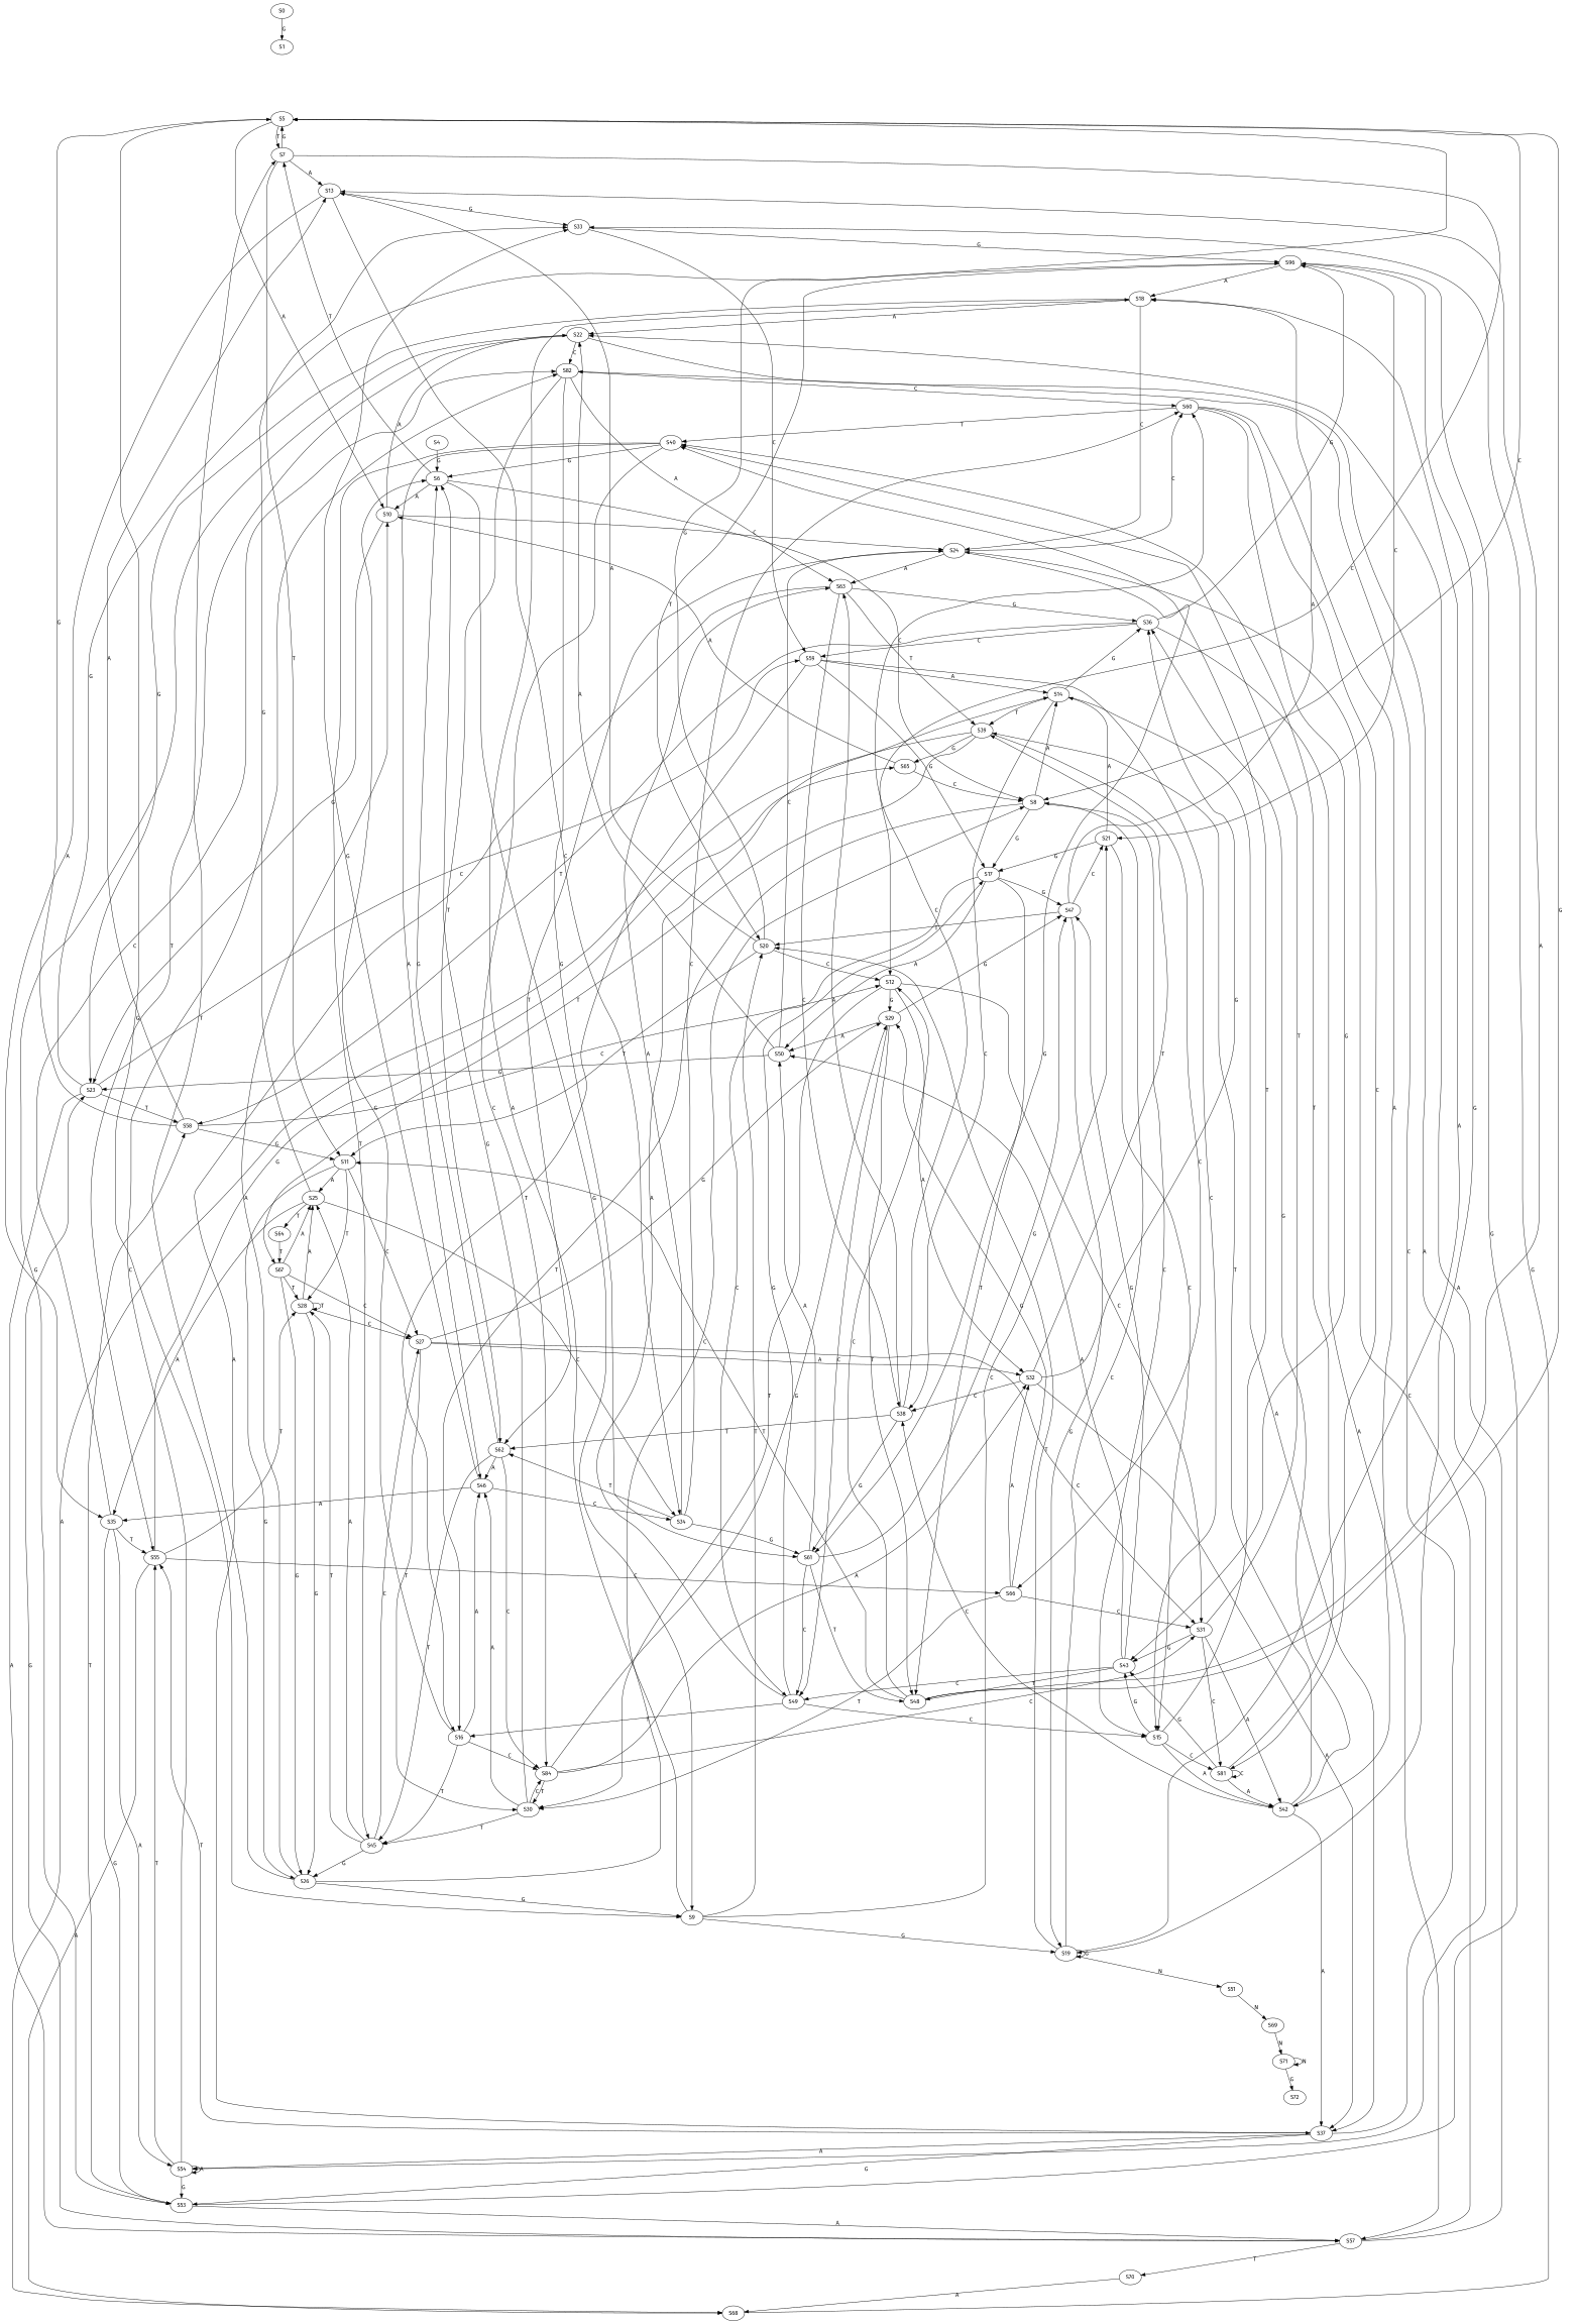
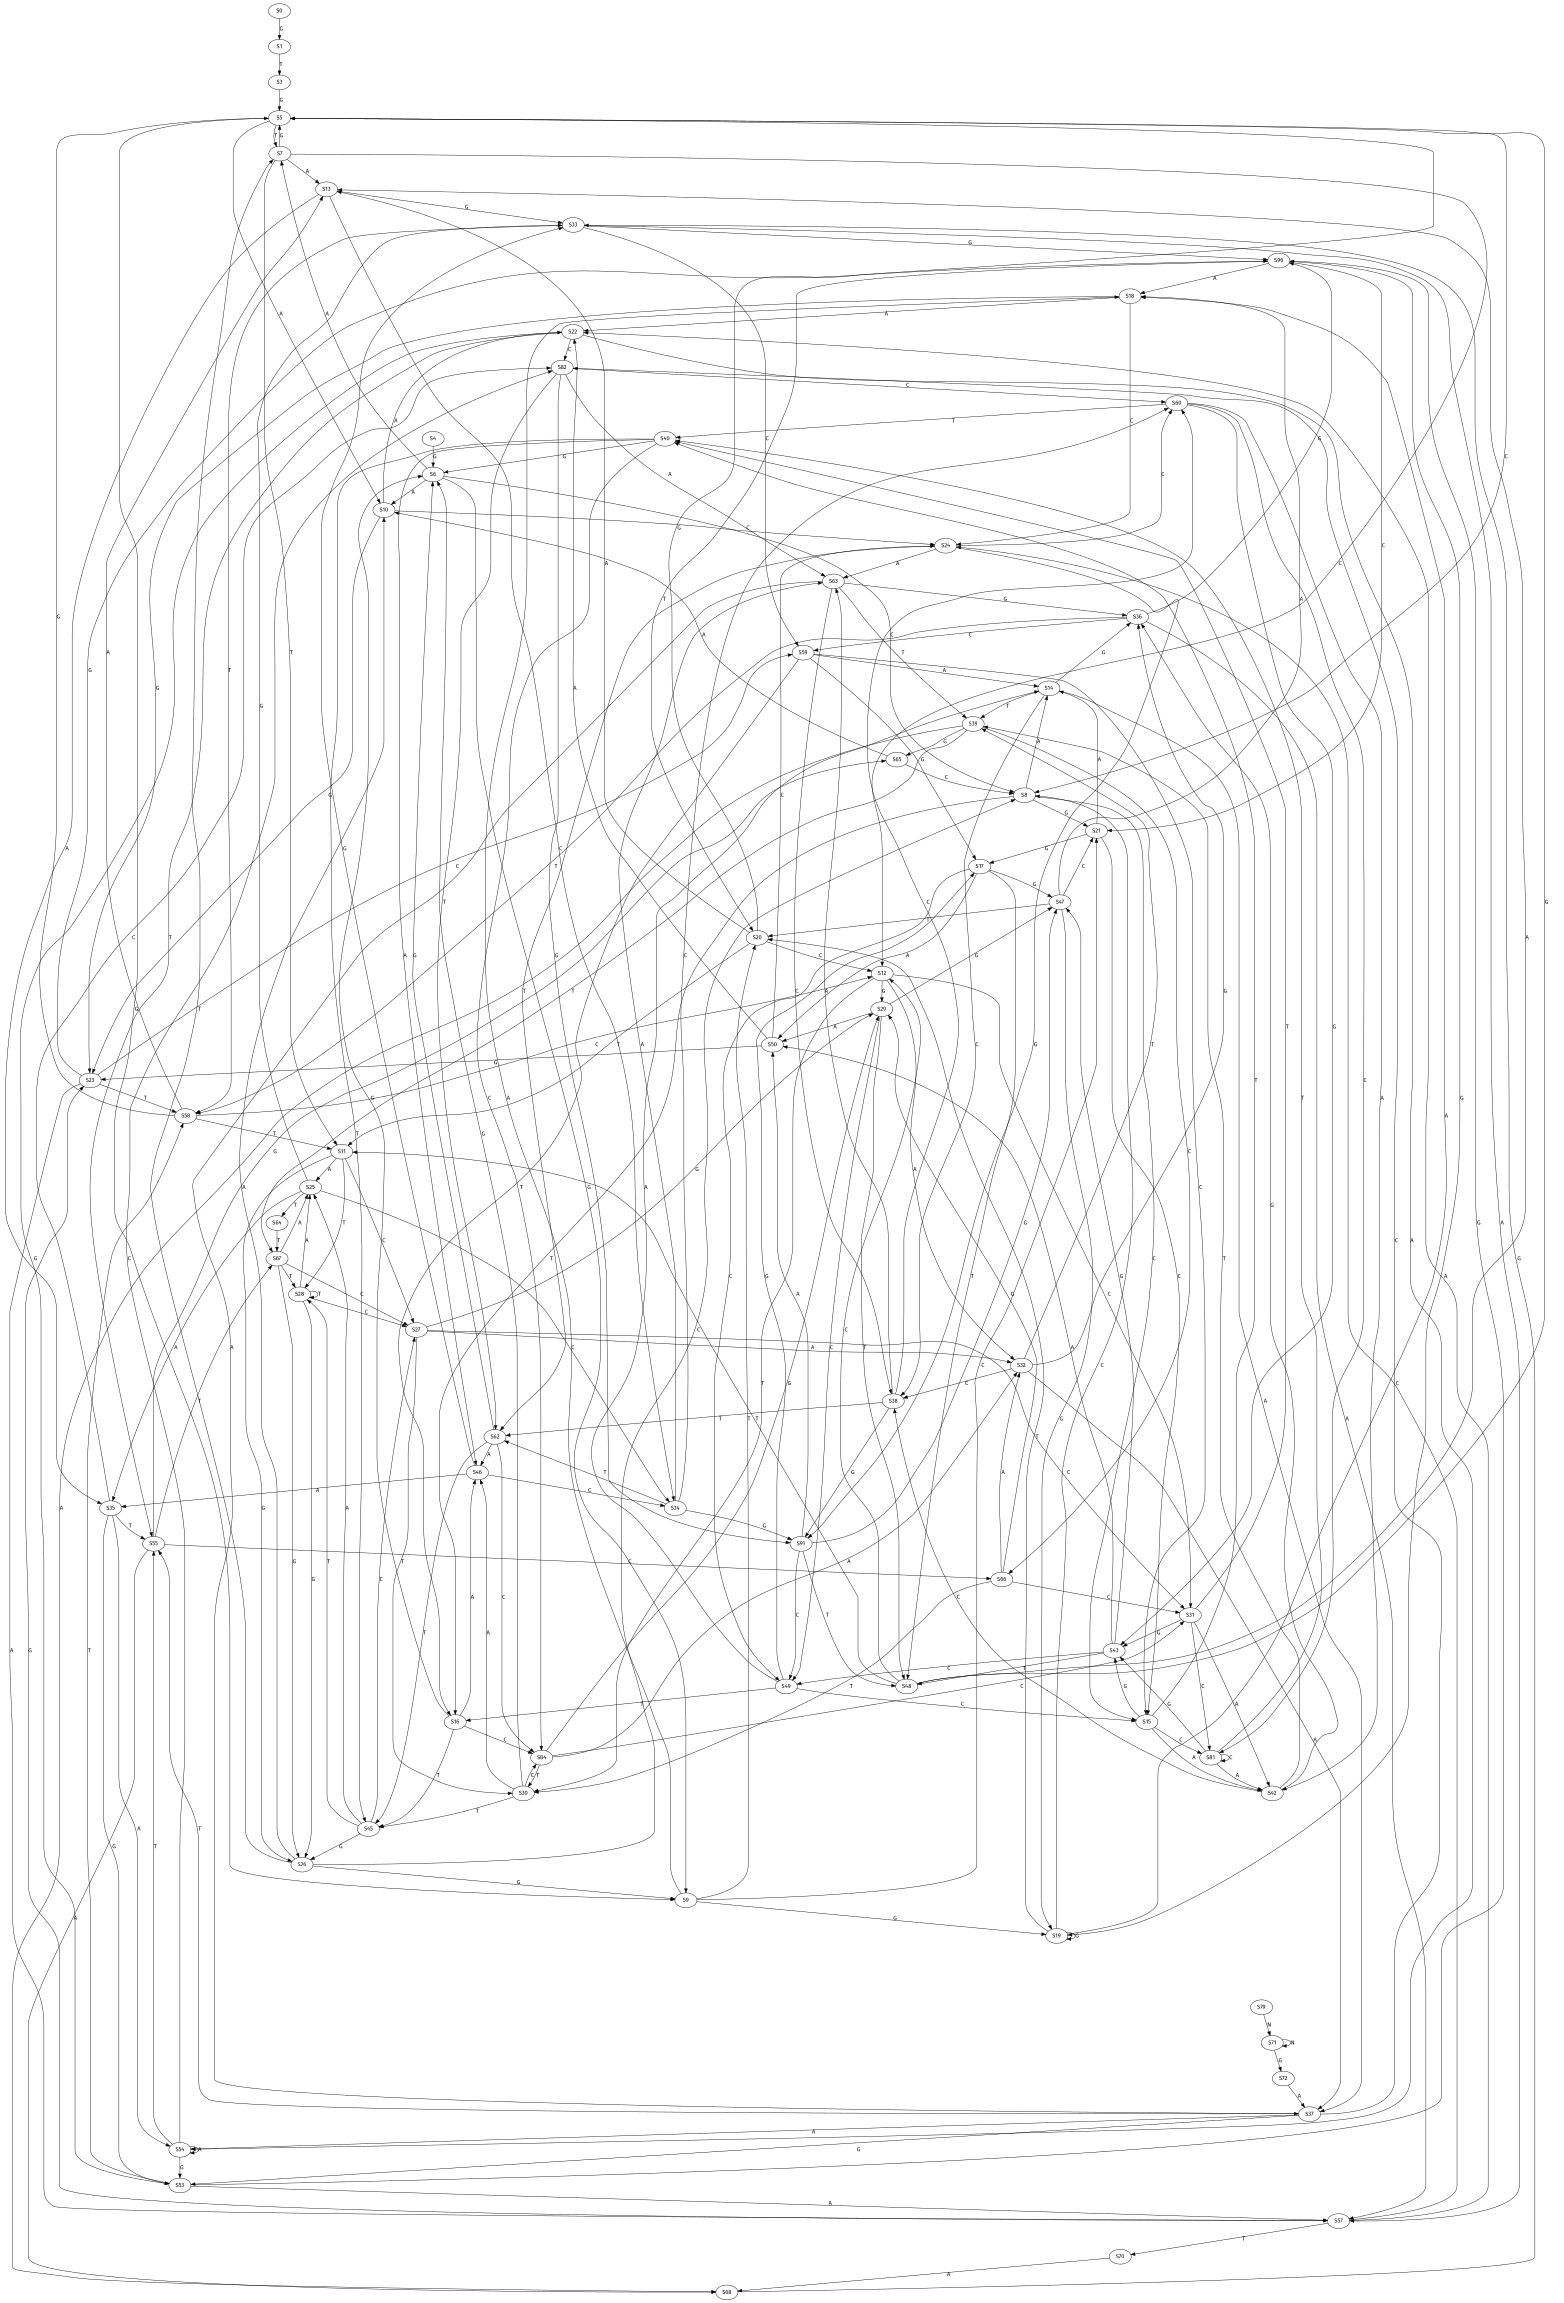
  strict digraph {
    fontname="Fira Sans"
    node [fontname="Fira Sans"]
    edge [fontname="Fira Sans"]
    S0
    S1
+   S3
    S5
    S4
    S6
    S7
    S8
    S9
    S10
    S11
    S12
    S13
    S14
    S15
    S16
    S17
    S18
    S19
    S20
    S21
    S22
    S23
    S24
    S25
    S26
    S27
    S28
    S29
    S30
    S31
    S32
    S33
    S34
    S35
    S36
    S37
    S38
    S39
    S40
    n41 [label=S81]
    S42
    S43
    n44 [label=S84]
    S45
    S46
    S47
    S48
    S49
    S50
-   S51
    n52 [label=S82]
    S53
    S54
    S55
    n56 [label=S96]
    S57
    S58
    S59
    S60
-   S61
+   S61 [label=S91]
    S62
    S63
    S64
    S65
    S66
    S67
    S68
-   S69
+   S69 [label=S79]
    S70
    S71
    S72
    S0 -> S1 [label=G]
+   S1 -> S3 [label=T]
+   S3 -> S5 [label=G]
    S5 -> S7 [label=T]
    S5 -> S8 [label=C]
    S5 -> S9 [label=G]
    S5 -> S10 [label=A]
    S4 -> S6 [label=G]
-   S6 -> S7 [label=T]
+   S6 -> S7 [label=A]
    S6 -> S8 [label=C]
    S6 -> S9 [label=G]
    S6 -> S10 [label=A]
    S7 -> S5 [label=G]
    S7 -> S11 [label=T]
    S7 -> S12 [label=C]
    S7 -> S13 [label=A]
    S8 -> S14 [label=A]
    S8 -> S15 [label=C]
    S8 -> S16 [label=T]
-   S8 -> S17 [label=G]
+   S8 -> S21 [label=G]
    S9 -> S18 [label=A]
    S9 -> S19 [label=G]
    S9 -> S20 [label=T]
    S9 -> S21 [label=C]
    S10 -> S22 [label=A]
    S10 -> S23 [label=G]
    S10 -> S24 [label=C]
    S11 -> S25 [label=A]
    S11 -> S26 [label=G]
    S11 -> S27 [label=C]
    S11 -> S28 [label=T]
    S12 -> S29 [label=G]
    S12 -> S30 [label=T]
    S12 -> S31 [label=C]
    S12 -> S32 [label=A]
    S13 -> S33 [label=G]
    S13 -> S34 [label=C]
    S13 -> S35 [label=A]
    S14 -> S36 [label=G]
    S14 -> S37 [label=A]
    S14 -> S38 [label=C]
    S14 -> S39 [label=T]
    S15 -> S40 [label=T]
    S15 -> n41 [label=C]
    S15 -> S42 [label=A]
    S15 -> S43 [label=G]
    S16 -> S6 [label=G]
    S16 -> n44 [label=C]
    S16 -> S45 [label=T]
    S16 -> S46 [label=A]
    S17 -> S47 [label=G]
    S17 -> S48 [label=T]
    S17 -> S49 [label=C]
    S17 -> S50 [label=A]
    S18 -> S22 [label=A]
    S18 -> S23 [label=G]
    S18 -> S24 [label=C]
    S19 -> S8 [label=C]
    S19 -> S18 [label=A]
    S19 -> S19 [label=G]
    S19 -> S20 [label=T]
-   S19 -> S51 [label=N]
    S20 -> S5 [label=G]
    S20 -> S11 [label=T]
    S20 -> S12 [label=C]
    S20 -> S13 [label=A]
    S21 -> S14 [label=A]
    S21 -> S15 [label=C]
    S21 -> S17 [label=G]
    S22 -> n52 [label=C]
    S22 -> S53 [label=G]
    S22 -> S54 [label=A]
    S22 -> S55 [label=T]
    S23 -> n56 [label=G]
    S23 -> S57 [label=A]
    S23 -> S58 [label=T]
    S23 -> S59 [label=C]
    S24 -> S60 [label=C]
    S24 -> S61 [label=G]
    S24 -> S62 [label=T]
    S24 -> S63 [label=A]
    S25 -> S33 [label=G]
    S25 -> S34 [label=C]
    S25 -> S35 [label=A]
    S25 -> S64 [label=T]
    S26 -> S7 [label=T]
    S26 -> S8 [label=C]
    S26 -> S9 [label=G]
    S26 -> S10 [label=A]
    S27 -> S29 [label=G]
    S27 -> S30 [label=T]
    S27 -> S31 [label=C]
    S27 -> S32 [label=A]
    S28 -> S25 [label=A]
    S28 -> S26 [label=G]
    S28 -> S27 [label=C]
    S28 -> S28 [label=T]
    S29 -> S47 [label=G]
    S29 -> S48 [label=T]
    S29 -> S49 [label=C]
    S29 -> S50 [label=A]
    S30 -> S6 [label=G]
    S30 -> n44 [label=C]
    S30 -> S45 [label=T]
    S30 -> S46 [label=A]
    S31 -> S40 [label=T]
    S31 -> n41 [label=C]
    S31 -> S42 [label=A]
    S31 -> S43 [label=G]
    S32 -> S36 [label=G]
    S32 -> S37 [label=A]
    S32 -> S38 [label=C]
    S32 -> S39 [label=T]
    S33 -> n56 [label=G]
+   S33 -> S57 [label=A]
+   S33 -> S58 [label=T]
    S33 -> S59 [label=C]
    S34 -> S60 [label=C]
    S34 -> S61 [label=G]
    S34 -> S62 [label=T]
    S34 -> S63 [label=A]
    S35 -> n52 [label=C]
    S35 -> S53 [label=G]
    S35 -> S54 [label=A]
    S35 -> S55 [label=T]
    S36 -> n56 [label=G]
    S36 -> S57 [label=A]
    S36 -> S58 [label=T]
    S36 -> S59 [label=C]
    S37 -> n52 [label=C]
    S37 -> S53 [label=G]
    S37 -> S54 [label=A]
    S37 -> S55 [label=T]
    S38 -> S60 [label=C]
    S38 -> S61 [label=G]
    S38 -> S62 [label=T]
    S38 -> S63 [label=A]
    S39 -> S65 [label=G]
    S39 -> S66 [label=C]
    S39 -> S67 [label=T]
    S39 -> S68 [label=A]
    S40 -> S6 [label=G]
    S40 -> n44 [label=C]
    S40 -> S45 [label=T]
    S40 -> S46 [label=A]
    n41 -> S40 [label=T]
    n41 -> n41 [label=C]
    n41 -> S42 [label=A]
    n41 -> S43 [label=G]
    S42 -> S36 [label=G]
-   S42 -> S37 [label=A]
+   S72 -> S37 [label=A]
    S42 -> S38 [label=C]
    S42 -> S39 [label=T]
    S43 -> S47 [label=G]
    S43 -> S48 [label=T]
    S43 -> S49 [label=C]
    S43 -> S50 [label=A]
    n44 -> S29 [label=G]
    n44 -> S30 [label=T]
    n44 -> S31 [label=C]
    n44 -> S32 [label=A]
    S45 -> S25 [label=A]
    S45 -> S26 [label=G]
    S45 -> S27 [label=C]
    S45 -> S28 [label=T]
    S46 -> S33 [label=G]
    S46 -> S34 [label=C]
    S46 -> S35 [label=A]
    S47 -> S18 [label=A]
    S47 -> S19 [label=G]
    S47 -> S20 [label=T]
    S47 -> S21 [label=C]
    S48 -> S5 [label=G]
    S48 -> S11 [label=T]
    S48 -> S12 [label=C]
    S48 -> S13 [label=A]
    S49 -> S14 [label=A]
    S49 -> S15 [label=C]
    S49 -> S16 [label=T]
    S49 -> S17 [label=G]
    S50 -> S22 [label=A]
    S50 -> S23 [label=G]
    S50 -> S24 [label=C]
-   S51 -> S69 [label=N]
    n52 -> S60 [label=C]
    n52 -> S61 [label=G]
    n52 -> S62 [label=T]
    n52 -> S63 [label=A]
    S53 -> n56 [label=G]
    S53 -> S57 [label=A]
    S53 -> S58 [label=T]
    S54 -> n52 [label=C]
    S54 -> S53 [label=G]
    S54 -> S54 [label=A]
    S54 -> S55 [label=T]
    S55 -> S65 [label=G]
    S55 -> S66 [label=C]
-   S55 -> S28 [label=T]
+   S55 -> S67 [label=T]
    S55 -> S68 [label=A]
    n56 -> S18 [label=A]
    n56 -> S19 [label=G]
    n56 -> S20 [label=T]
    n56 -> S21 [label=C]
    S57 -> S22 [label=A]
    S57 -> S23 [label=G]
    S57 -> S24 [label=C]
    S57 -> S70 [label=T]
    S58 -> S5 [label=G]
-   S58 -> S11 [label=G]
+   S58 -> S11 [label=T]
    S58 -> S12 [label=C]
    S58 -> S13 [label=A]
    S59 -> S14 [label=A]
    S59 -> S15 [label=C]
    S59 -> S16 [label=T]
    S59 -> S17 [label=G]
    S60 -> S40 [label=T]
    S60 -> n41 [label=C]
    S60 -> S42 [label=A]
    S60 -> S43 [label=G]
    S61 -> S47 [label=G]
    S61 -> S48 [label=T]
    S61 -> S49 [label=C]
    S61 -> S50 [label=A]
    S62 -> S6 [label=G]
    S62 -> n44 [label=C]
    S62 -> S45 [label=T]
    S62 -> S46 [label=A]
    S63 -> S36 [label=G]
    S63 -> S37 [label=A]
    S63 -> S38 [label=C]
    S63 -> S39 [label=T]
    S64 -> S67 [label=T]
    S65 -> S8 [label=C]
    S65 -> S10 [label=A]
    S66 -> S29 [label=G]
    S66 -> S30 [label=T]
    S66 -> S31 [label=C]
    S66 -> S32 [label=A]
    S67 -> S25 [label=A]
    S67 -> S26 [label=G]
    S67 -> S27 [label=C]
    S67 -> S28 [label=T]
    S68 -> S33 [label=G]
    S69 -> S71 [label=N]
    S70 -> S68 [label=A]
    S71 -> S71 [label=N]
    S71 -> S72 [label=G]
  }
